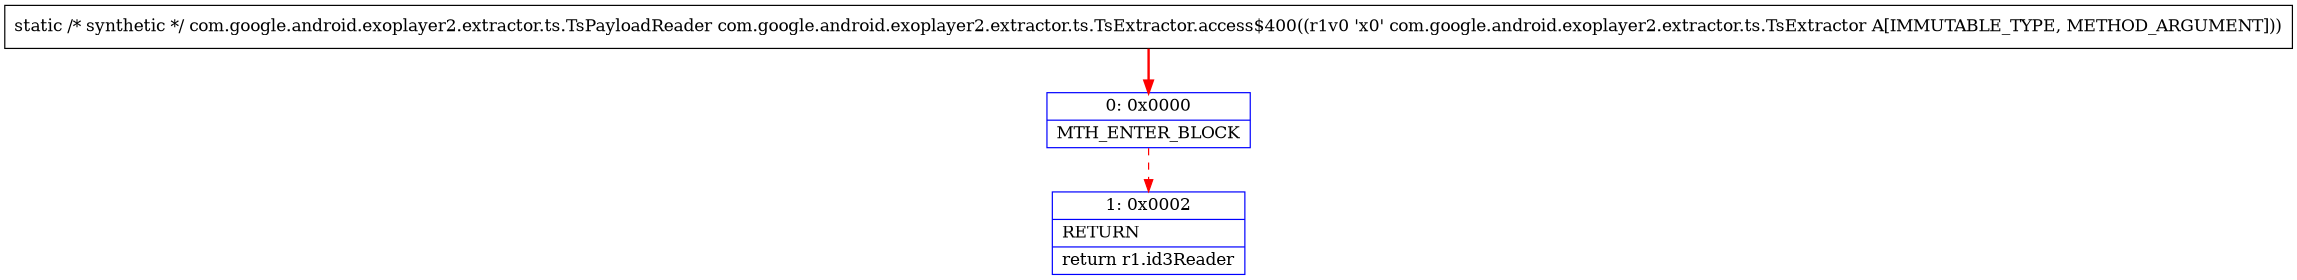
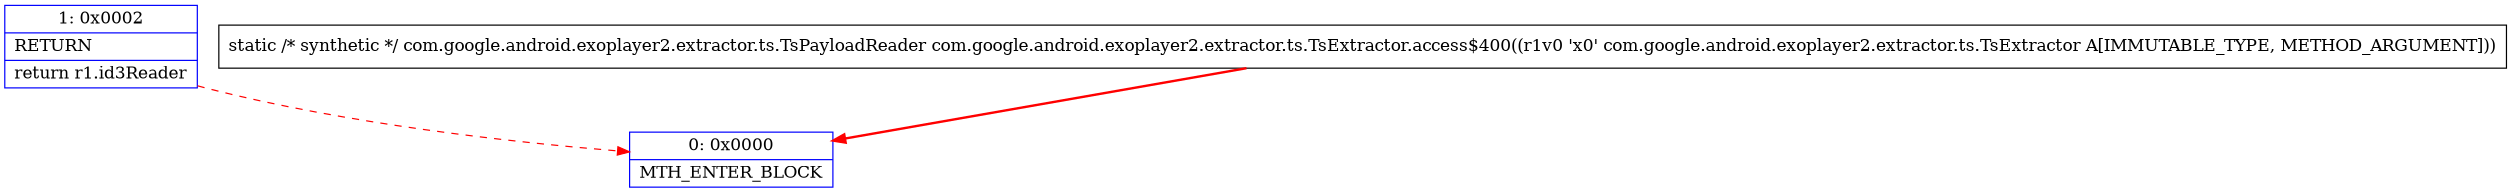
  digraph {
    node [shape=record color=blue]
    edge [color=red]
    n1 [label="{0\:\ 0x0000|MTH_ENTER_BLOCK\l}"]
    n2 [label="{1\:\ 0x0002|RETURN\l|return r1.id3Reader\l}"]
    n3 [label="{static \/* synthetic *\/ com.google.android.exoplayer2.extractor.ts.TsPayloadReader com.google.android.exoplayer2.extractor.ts.TsExtractor.access$400((r1v0 'x0' com.google.android.exoplayer2.extractor.ts.TsExtractor A[IMMUTABLE_TYPE, METHOD_ARGUMENT])) }" color=black]
-   n1 -> n2 [style=dashed]
+   n2 -> n1 [style=dashed]
    n3 -> n1 [style=bold]
  }
